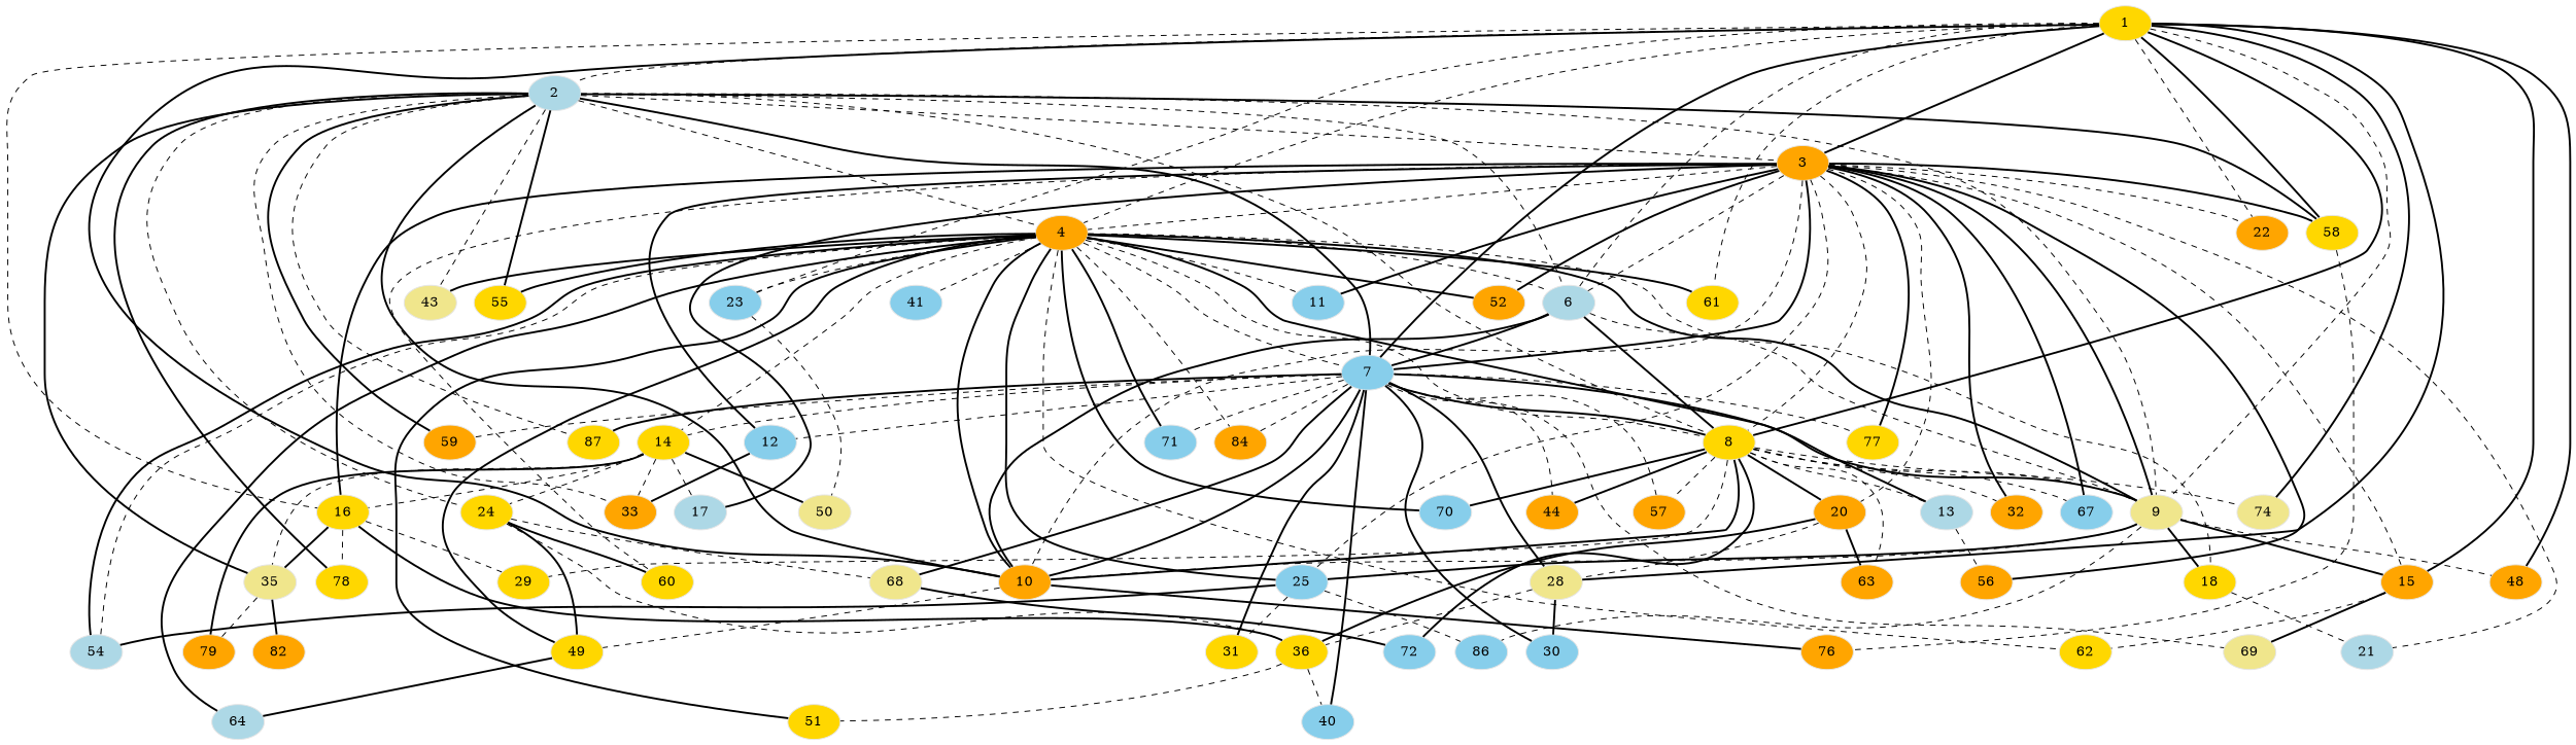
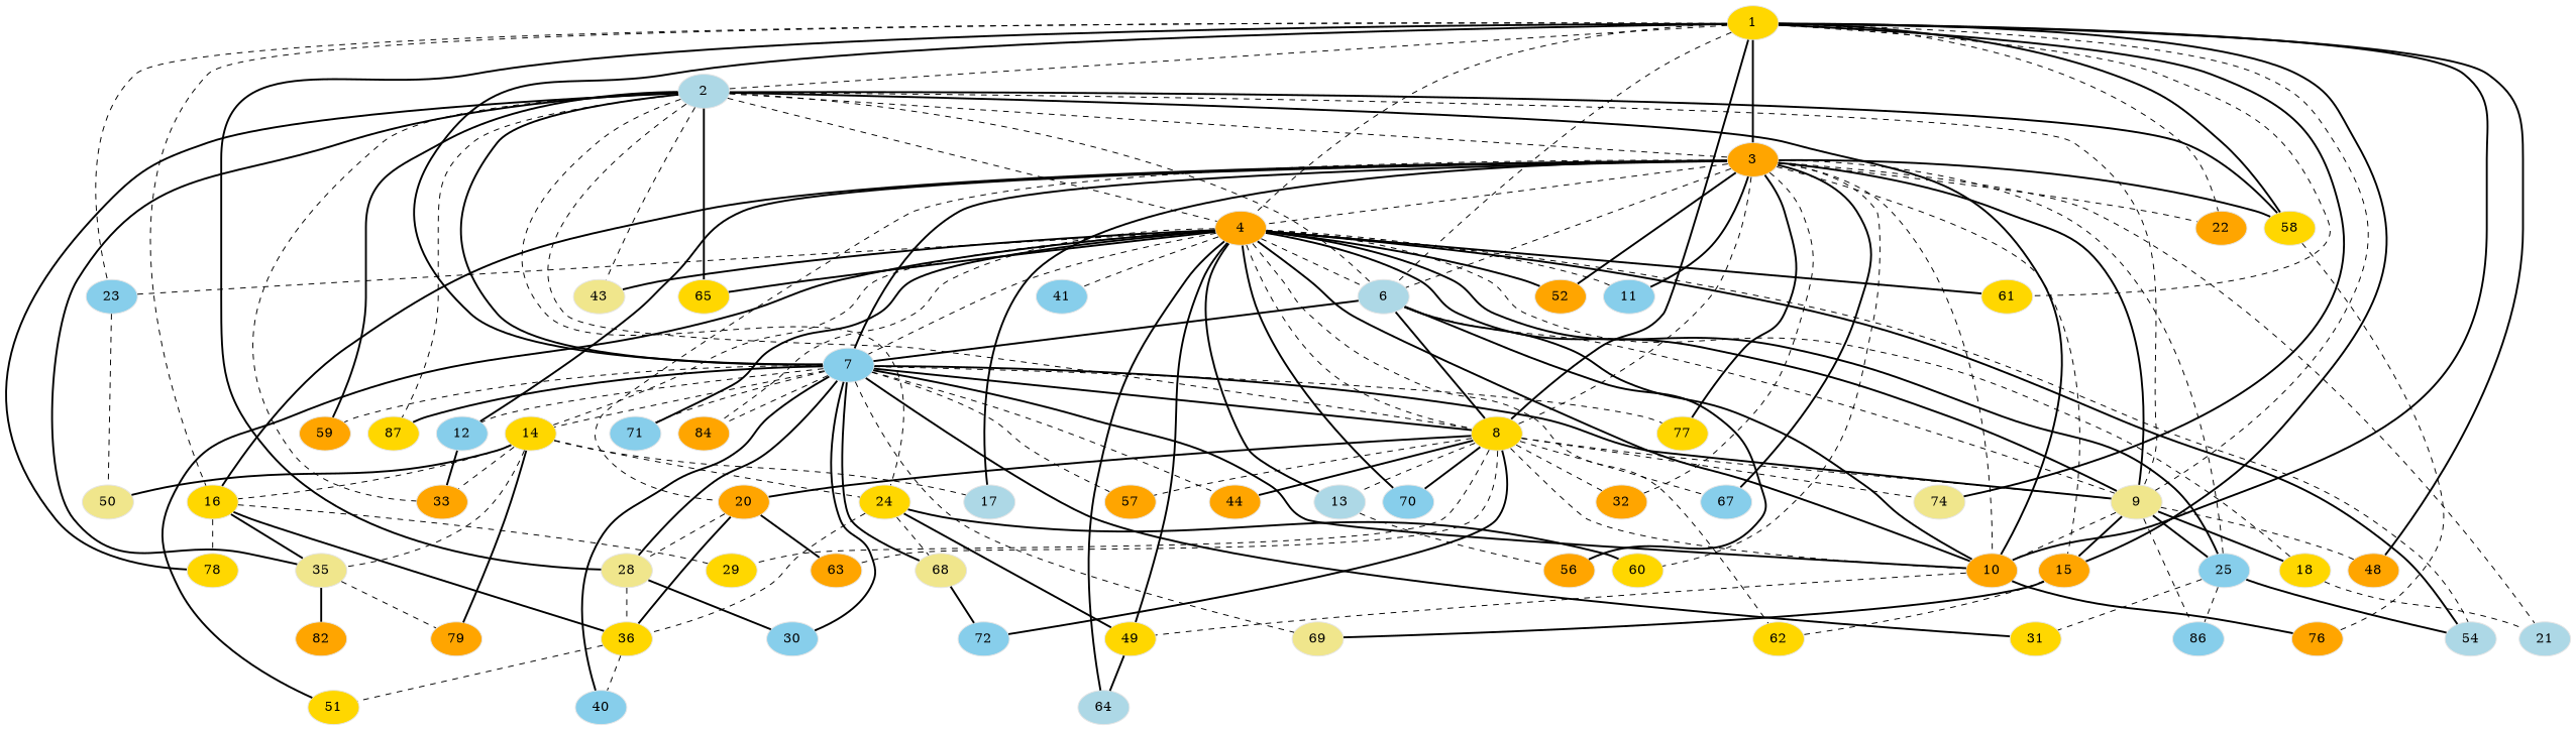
  graph {
    node [color=gray90 fillcolor=gold style=filled]
    edge [style=dashed]
    1 [super="+45"]
    2 [fillcolor=lightblue super="+26"]
    3 [fillcolor=orange super="+5"]
    4 [fillcolor=orange super="+22"]
    6 [fillcolor=lightblue super="+38"]
    7 [fillcolor=skyblue super="+55"]
    8 [super="+37"]
    9 [fillcolor=khaki super="+19"]
    10 [fillcolor=orange super="+34"]
    15 [fillcolor=orange super="+42"]
    16 [super="+66"]
    23 [fillcolor=skyblue]
    n13 [fillcolor=orange label=22]
    28 [fillcolor=khaki super="+47"]
    48 [fillcolor=orange]
    58 [super="+81"]
    61
    74 [fillcolor=khaki]
    24 [super="+83"]
    33 [fillcolor=orange super="+80"]
    35 [fillcolor=khaki super="+46"]
    43 [fillcolor=khaki]
    59 [fillcolor=orange]
-   65 [label=55]
+   65
    78
    87
    11 [fillcolor=skyblue]
    12 [fillcolor=skyblue]
    17 [fillcolor=lightblue]
    20 [fillcolor=orange]
    21 [fillcolor=lightblue]
    25 [fillcolor=skyblue super="+39"]
    32 [fillcolor=orange]
    52 [fillcolor=orange]
    56 [fillcolor=orange]
    60
    67 [fillcolor=skyblue]
    77
    13 [fillcolor=lightblue]
    14 [super="+75"]
    18
    41 [fillcolor=skyblue]
    49 [super="+53"]
    51
    54 [fillcolor=lightblue super="+85"]
    62
    64 [fillcolor=lightblue]
    70 [fillcolor=skyblue]
    71 [fillcolor=skyblue]
    84 [fillcolor=orange]
    30 [fillcolor=skyblue]
    31
    40 [fillcolor=skyblue]
    44 [fillcolor=orange]
    57 [fillcolor=orange]
    68 [fillcolor=khaki]
    69 [fillcolor=khaki]
    29
    63 [fillcolor=orange]
    72 [fillcolor=skyblue]
    86 [fillcolor=skyblue]
    76 [fillcolor=orange]
    36 [super="+73"]
    50 [fillcolor=khaki]
    79 [fillcolor=orange]
    82 [fillcolor=orange]
    1 -- 2
    1 -- 3 [style=bold weight=2]
    1 -- 4
    1 -- 6
    1 -- 7 [style=bold]
    1 -- 8 [style=bold weight=2]
    1 -- 9 [weight=2]
    1 -- 10 [style=bold]
    1 -- 15 [style=bold]
    1 -- 16
    1 -- 23
    1 -- n13
    1 -- 28 [style=bold]
    1 -- 48 [style=bold]
    1 -- 58 [style=bold]
    1 -- 61
    1 -- 74 [style=bold]
    2 -- 3 [weight=2]
    2 -- 4 [weight=2]
    2 -- 6
    2 -- 7 [style=bold weight=2]
    2 -- 8
    2 -- 9
    2 -- 10 [style=bold weight=2]
    2 -- 58 [style=bold]
    2 -- 24
    2 -- 33
    2 -- 35 [style=bold]
    2 -- 43
    2 -- 59 [style=bold]
    2 -- 65 [style=bold]
    2 -- 78 [style=bold]
    2 -- 87
    3 -- 4 [weight=3]
    3 -- 6 [weight=3]
    3 -- 7 [style=bold weight=2]
    3 -- 8 [weight=2]
    3 -- 9 [style=bold weight=3]
    3 -- 10 [weight=2]
    3 -- 15
    3 -- 16 [style=bold]
    3 -- n13
    3 -- 58 [style=bold]
    3 -- 11 [style=bold]
    3 -- 12 [style=bold]
    3 -- 17 [style=bold]
    3 -- 20
    3 -- 21
    3 -- 25
-   3 -- 32 [style=bold]
+   3 -- 32
    3 -- 52 [style=bold]
-   3 -- 56 [style=bold]
+   6 -- 56 [style=bold]
    3 -- 60
    3 -- 67 [style=bold]
    3 -- 77 [style=bold]
    4 -- 6
    4 -- 7
    4 -- 8
    4 -- 9 [style=bold]
    4 -- 10 [style=bold]
    4 -- 23
    4 -- 61 [style=bold]
    4 -- 43 [style=bold]
    4 -- 65 [style=bold]
    4 -- 11
    4 -- 25 [style=bold]
    4 -- 52 [style=bold]
    4 -- 13 [style=bold]
    4 -- 14
    4 -- 18
    4 -- 41 [weight=2]
    4 -- 49 [style=bold]
    4 -- 51 [style=bold]
    4 -- 54 [style=bold]
    4 -- 54
    4 -- 62
    4 -- 64 [style=bold]
    4 -- 70 [style=bold]
    4 -- 71 [style=bold]
    4 -- 84
    6 -- 7 [style=bold]
    6 -- 8 [style=bold]
    6 -- 9
    6 -- 10 [style=bold]
    7 -- 8 [style=bold]
    7 -- 9 [style=bold]
    7 -- 10 [style=bold]
    7 -- 28 [style=bold]
    7 -- 59
    7 -- 87 [style=bold]
    7 -- 12
    7 -- 77
    7 -- 14
    7 -- 71
    7 -- 84
    7 -- 30 [style=bold]
    7 -- 31 [style=bold]
    7 -- 40 [style=bold]
    7 -- 44
    7 -- 57
    7 -- 68 [style=bold]
    7 -- 69
    8 -- 9
-   8 -- 10 [style=bold]
+   8 -- 10
    8 -- 74
    8 -- 20 [style=bold]
    8 -- 32
    8 -- 67
    8 -- 13
    8 -- 70 [style=bold]
    8 -- 44 [style=bold]
    8 -- 57
    8 -- 29
    8 -- 63
    8 -- 72 [style=bold]
    9 -- 10
    9 -- 15 [style=bold]
    9 -- 48
    9 -- 25 [style=bold]
    9 -- 18 [style=bold]
    9 -- 86
    10 -- 49
    10 -- 76 [style=bold]
    15 -- 62
    15 -- 69 [style=bold]
    16 -- 35 [style=bold]
    16 -- 78
    16 -- 29
    16 -- 36 [style=bold]
    23 -- 50
    28 -- 30 [style=bold]
    28 -- 36
    58 -- 76
    24 -- 60 [style=bold]
    24 -- 49 [style=bold weight=2]
    24 -- 68
    24 -- 36
    35 -- 79
    35 -- 82 [style=bold weight=2]
    12 -- 33 [style=bold]
    20 -- 28
    20 -- 63 [style=bold]
    20 -- 36 [style=bold]
    25 -- 54 [style=bold]
    25 -- 31
    25 -- 86
    13 -- 56
    14 -- 16
    14 -- 24
    14 -- 33
    14 -- 35
    14 -- 17
    14 -- 50 [style=bold]
    14 -- 79 [style=bold]
    18 -- 21
    49 -- 64 [style=bold]
    68 -- 72 [style=bold]
    36 -- 51
    36 -- 40
  }
